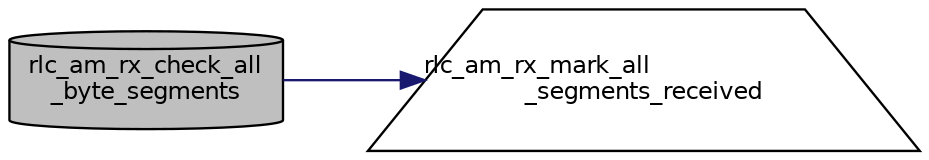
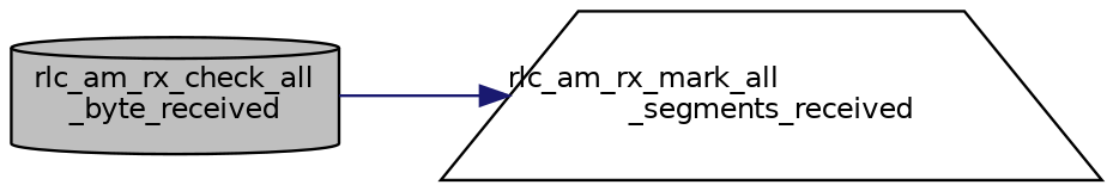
  digraph {
    rankdir=LR
    node [color=black fontname=Helvetica fontsize=10 style=filled]
-   n1 [fillcolor=grey75 fontcolor=black height=0.2 label="rlc_am_rx_check_all\l_byte_segments" shape=cylinder width=0.4]
+   n1 [fillcolor=grey75 fontcolor=black height=0.2 label="rlc_am_rx_check_all\l_byte_received" shape=cylinder width=0.4]
    n2 [fillcolor=white height=0.2 label="rlc_am_rx_mark_all\l_segments_received" shape=trapezium width=0.4]
    n1 -> n2 [color=midnightblue fontname=Helvetica fontsize=10 labelfontname=Helvetica labelfontsize=10 style=solid]
  }
